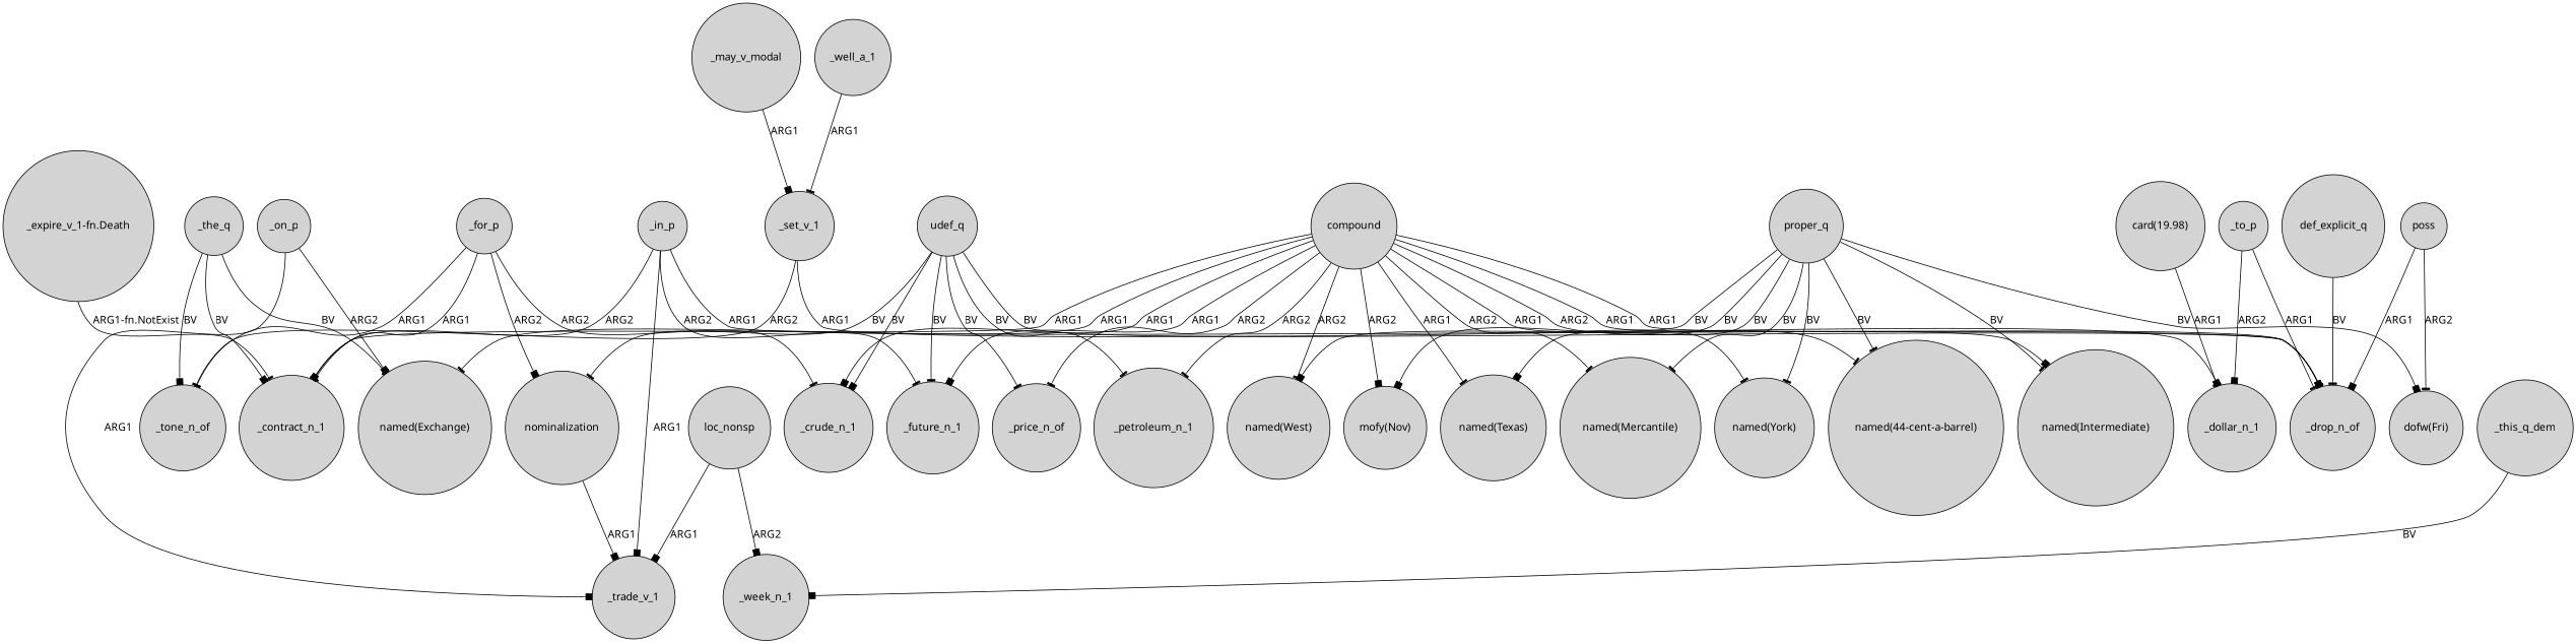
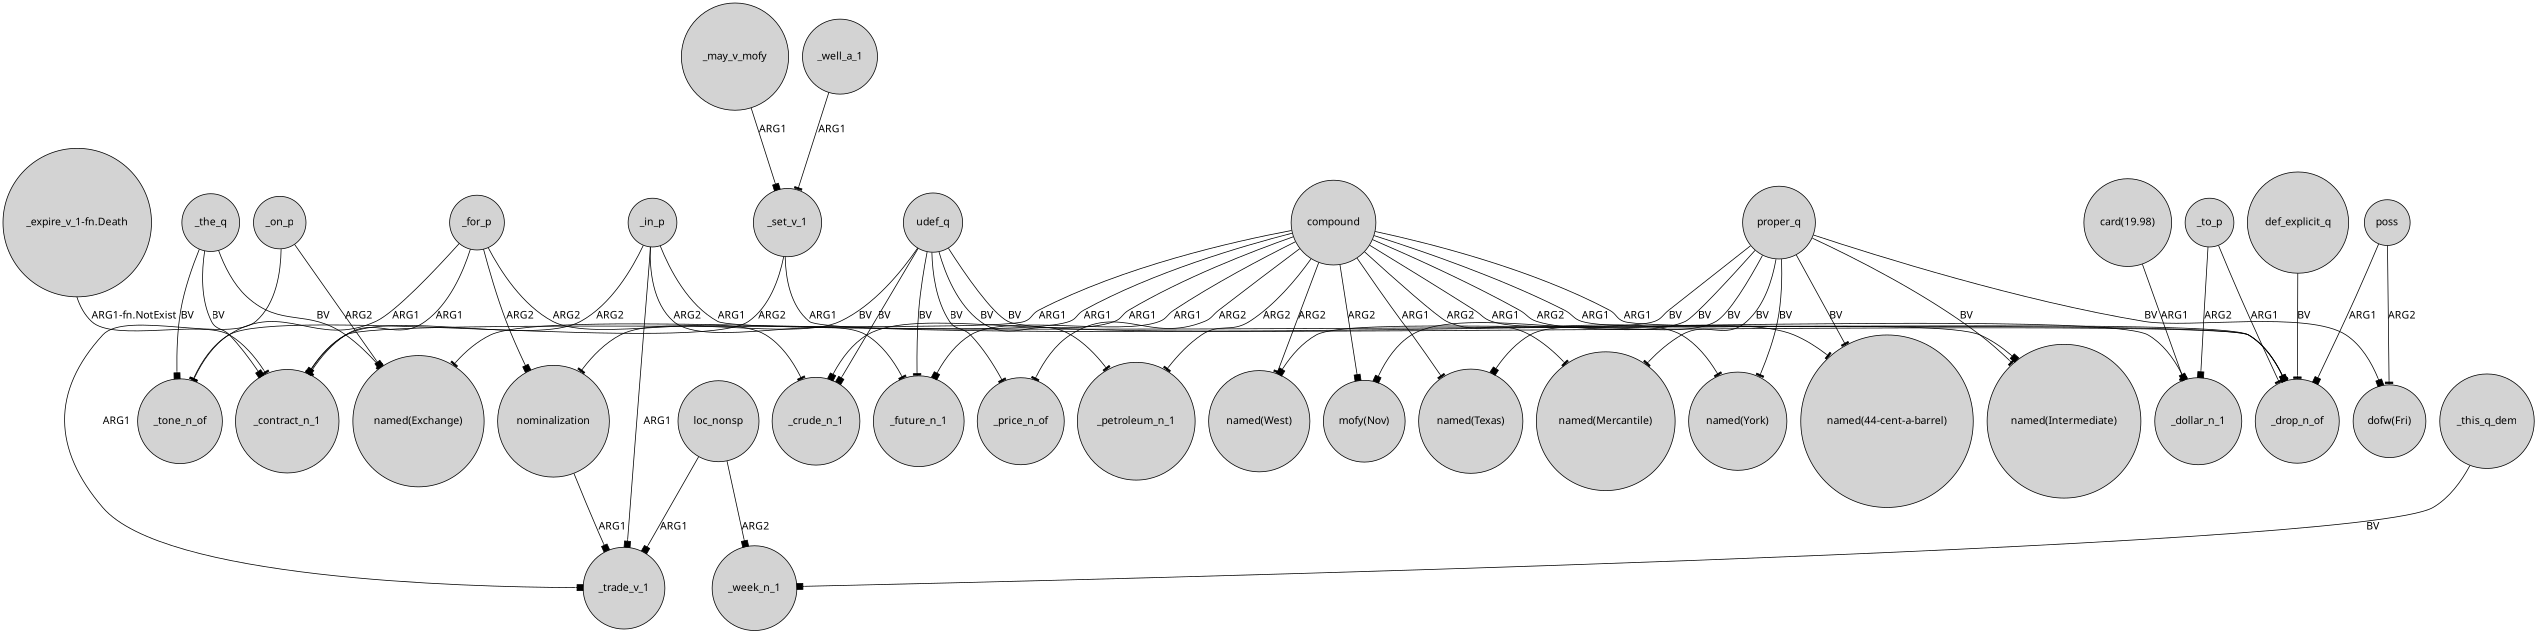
  digraph {
    fontname="Noto Sans"
    node [fontname="Noto Sans" shape=circle style=filled]
    edge [arrowhead=tee fontname="Noto Sans"]
    compound
    _petroleum_n_1
    _price_n_of
    _drop_n_of
    _crude_n_1
    "named(Texas)"
    "named(West)"
    _future_n_1
    "named(Intermediate)"
    "named(Exchange)"
    "mofy(Nov)"
    _contract_n_1
    "named(Mercantile)"
    "named(44-cent-a-barrel)"
    "named(York)"
    proper_q
    "dofw(Fri)"
    _to_p
    _dollar_n_1
    _for_p
    _tone_n_of
    nominalization
    _trade_v_1
    udef_q
    _set_v_1
-   _may_v_modal
+   _may_v_modal [label=_may_v_mofy]
    _the_q
    _in_p
    poss
    _well_a_1
    _on_p
    "card(19.98)"
    "_expire_v_1-fn.Death"
    loc_nonsp
    _week_n_1
    _this_q_dem
    def_explicit_q
    compound -> _petroleum_n_1 [label=ARG2]
    compound -> _price_n_of [label=ARG2]
    compound -> _drop_n_of [arrowhead=box label=ARG1]
    compound -> _crude_n_1 [arrowhead=box label=ARG1]
    compound -> "named(Texas)" [label=ARG1]
    compound -> "named(West)" [label=ARG2]
    compound -> _future_n_1 [arrowhead=box label=ARG1]
    compound -> "named(Intermediate)" [arrowhead=box label=ARG1]
    compound -> "named(Exchange)" [label=ARG1]
    compound -> "mofy(Nov)" [arrowhead=box label=ARG2]
    compound -> _contract_n_1 [arrowhead=box label=ARG1]
    compound -> "named(Mercantile)" [label=ARG2]
    compound -> "named(44-cent-a-barrel)" [label=ARG2]
    compound -> "named(York)" [label=ARG1]
    proper_q -> "named(Texas)" [arrowhead=box label=BV]
    proper_q -> "named(West)" [arrowhead=box label=BV]
    proper_q -> "named(Intermediate)" [label=BV]
    proper_q -> "mofy(Nov)" [arrowhead=box label=BV]
    proper_q -> "named(Mercantile)" [label=BV]
    proper_q -> "named(44-cent-a-barrel)" [label=BV]
    proper_q -> "named(York)" [label=BV]
    proper_q -> "dofw(Fri)" [arrowhead=box label=BV]
    _to_p -> _drop_n_of [label=ARG1]
    _to_p -> _dollar_n_1 [arrowhead=box label=ARG2]
    _for_p -> _crude_n_1 [label=ARG2]
    _for_p -> _contract_n_1 [label=ARG1]
    _for_p -> _tone_n_of [label=ARG1]
    _for_p -> nominalization [arrowhead=box label=ARG2]
    nominalization -> _trade_v_1 [arrowhead=box label=ARG1]
    udef_q -> _petroleum_n_1 [label=BV]
    udef_q -> _price_n_of [label=BV]
    udef_q -> _crude_n_1 [arrowhead=box label=BV]
    udef_q -> _future_n_1 [label=BV]
    udef_q -> _dollar_n_1 [arrowhead=box label=BV]
    udef_q -> nominalization [label=BV]
    _set_v_1 -> _drop_n_of [arrowhead=box label=ARG1]
    _set_v_1 -> _tone_n_of [label=ARG2]
    _may_v_modal -> _set_v_1 [arrowhead=box label=ARG1]
    _the_q -> "named(Exchange)" [label=BV]
    _the_q -> _contract_n_1 [arrowhead=box label=BV]
    _the_q -> _tone_n_of [arrowhead=box label=BV]
    _in_p -> _drop_n_of [label=ARG1]
    _in_p -> _future_n_1 [label=ARG2]
    _in_p -> _contract_n_1 [label=ARG2]
    _in_p -> _trade_v_1 [arrowhead=box label=ARG1]
    poss -> _drop_n_of [arrowhead=box label=ARG1]
    poss -> "dofw(Fri)" [label=ARG2]
    _well_a_1 -> _set_v_1 [label=ARG1]
    _on_p -> "named(Exchange)" [arrowhead=box label=ARG2]
    _on_p -> _trade_v_1 [arrowhead=box label=ARG1]
    "card(19.98)" -> _dollar_n_1 [label=ARG1]
    "_expire_v_1-fn.Death" -> _contract_n_1 [label="ARG1-fn.NotExist"]
    loc_nonsp -> _trade_v_1 [arrowhead=box label=ARG1]
    loc_nonsp -> _week_n_1 [arrowhead=box label=ARG2]
    _this_q_dem -> _week_n_1 [arrowhead=box label=BV]
    def_explicit_q -> _drop_n_of [label=BV]
  }
